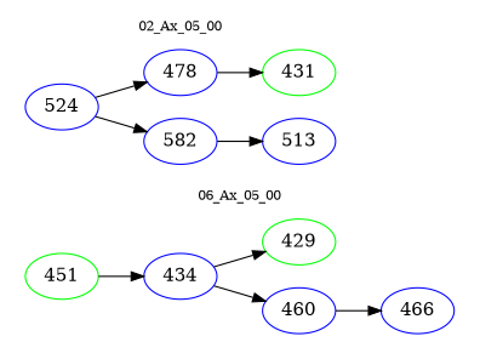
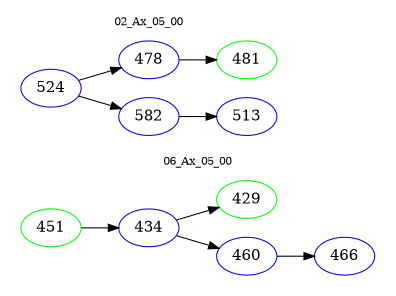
  digraph {
    rankdir=LR
    node [color=blue]
    edge [color=black]
    n1 [color=green label=451]
    n2 [label=434]
    n3 [label=460]
    n4 [color=green label=429]
    n5 [label=466]
    n6 [label=524]
    n7 [label=582]
    n8 [label=478]
    n9 [label=513]
-   n10 [color=green label=431]
+   n10 [color=green label=481]
    subgraph cluster_1 {
      color=white
      fontsize=10
      label="06_Ax_05_00"
      n1
      n2
      n3
      n4
      n5
    }
    subgraph cluster_2 {
      color=white
      fontsize=10
      label="02_Ax_05_00"
      n6
      n7
      n8
      n9
      n10
    }
    n1 -> n2
    n2 -> n3
    n2 -> n4
    n3 -> n5
    n6 -> n7
    n6 -> n8
    n7 -> n9
    n8 -> n10
  }
